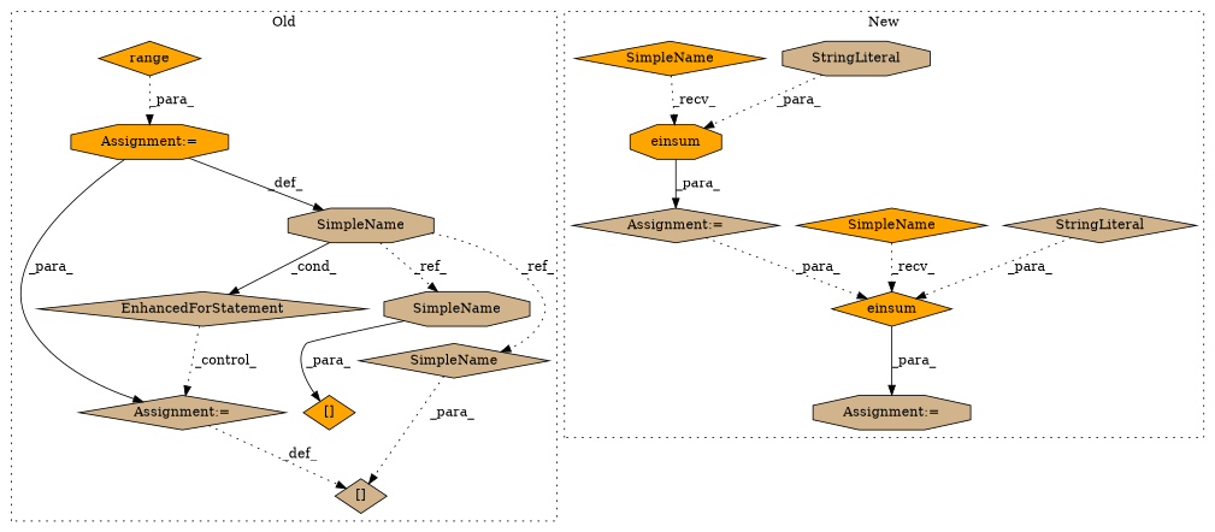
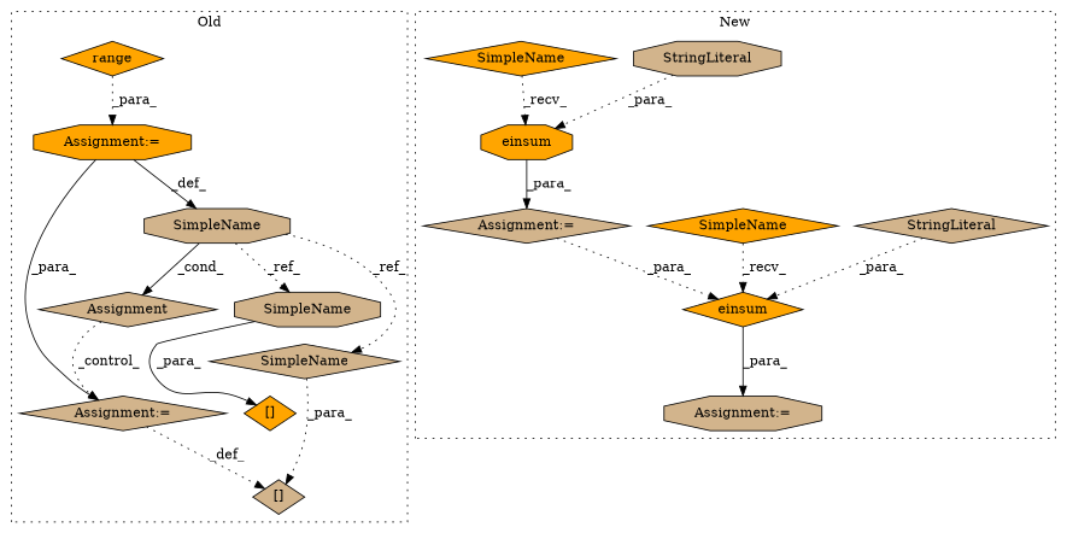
  digraph {
    node [a=42 l=1 s="1582,1665" shape=diamond style=filled fillcolor=tan]
    edge [style=dotted]
    n1 [a=32 l="6,1" label=range s="1645,1664" fillcolor=orange]
    n2 [a=7 l="53,2" label="Assignment:=" shape=octagon fillcolor=orange]
-   n3 [a=70 l="53,2" label=EnhancedForStatement]
+   n3 [a=70 l="53,2" label=Assignment]
    n4 [a=2 l="4,1" label="[]" s="1690,1697" fillcolor=orange]
    n5 [a=7 label="Assignment:=" s=1681]
    n6 [l=3 label=SimpleName s=1639 shape=octagon]
    n7 [a=2 l="2,1" label="[]" s="1675,1680"]
    n8 [l=3 label=SimpleName s=1694 shape=octagon]
    n9 [l=3 label=SimpleName s=1677]
    n10 [a=32 l="7,1" label=einsum s="1652,1683" fillcolor=orange]
    n11 [a=45 l=17 label=StringLiteral s=1659]
    n12 [a=7 label="Assignment:=" s=1645 shape=octagon]
    n13 [a=7 label="Assignment:=" s=1598]
    n14 [a=32 l="7,1" label=einsum s="1605,1637" shape=octagon fillcolor=orange]
    n15 [a=45 l=17 label=StringLiteral s=1612 shape=octagon]
    n16 [l=5 label=SimpleName s=1646 fillcolor=orange]
    n17 [l=5 label=SimpleName s=1599 fillcolor=orange]
    subgraph cluster_1 {
      label=Old
      style=dotted
      n1
      n2
      n3
      n4
      n5
      n6
      n7
      n8
      n9
    }
    subgraph cluster_2 {
      label=New
      style=dotted
      n10
      n11
      n12
      n13
      n14
      n15
      n16
      n17
    }
    n1 -> n2 [label=_para_]
    n2 -> n5 [label=_para_ style=solid]
    n2 -> n6 [label=_def_ style=solid]
    n3 -> n5 [label=_control_]
    n5 -> n7 [label=_def_]
    n6 -> n3 [label=_cond_ style=solid]
    n6 -> n8 [label=_ref_]
    n6 -> n9 [label=_ref_]
    n8 -> n4 [label=_para_ style=solid]
    n9 -> n7 [label=_para_]
    n10 -> n12 [label=_para_ style=solid]
    n11 -> n10 [label=_para_]
    n13 -> n10 [label=_para_]
    n14 -> n13 [label=_para_ style=solid]
    n15 -> n14 [label=_para_]
    n16 -> n10 [label=_recv_]
    n17 -> n14 [label=_recv_]
  }
